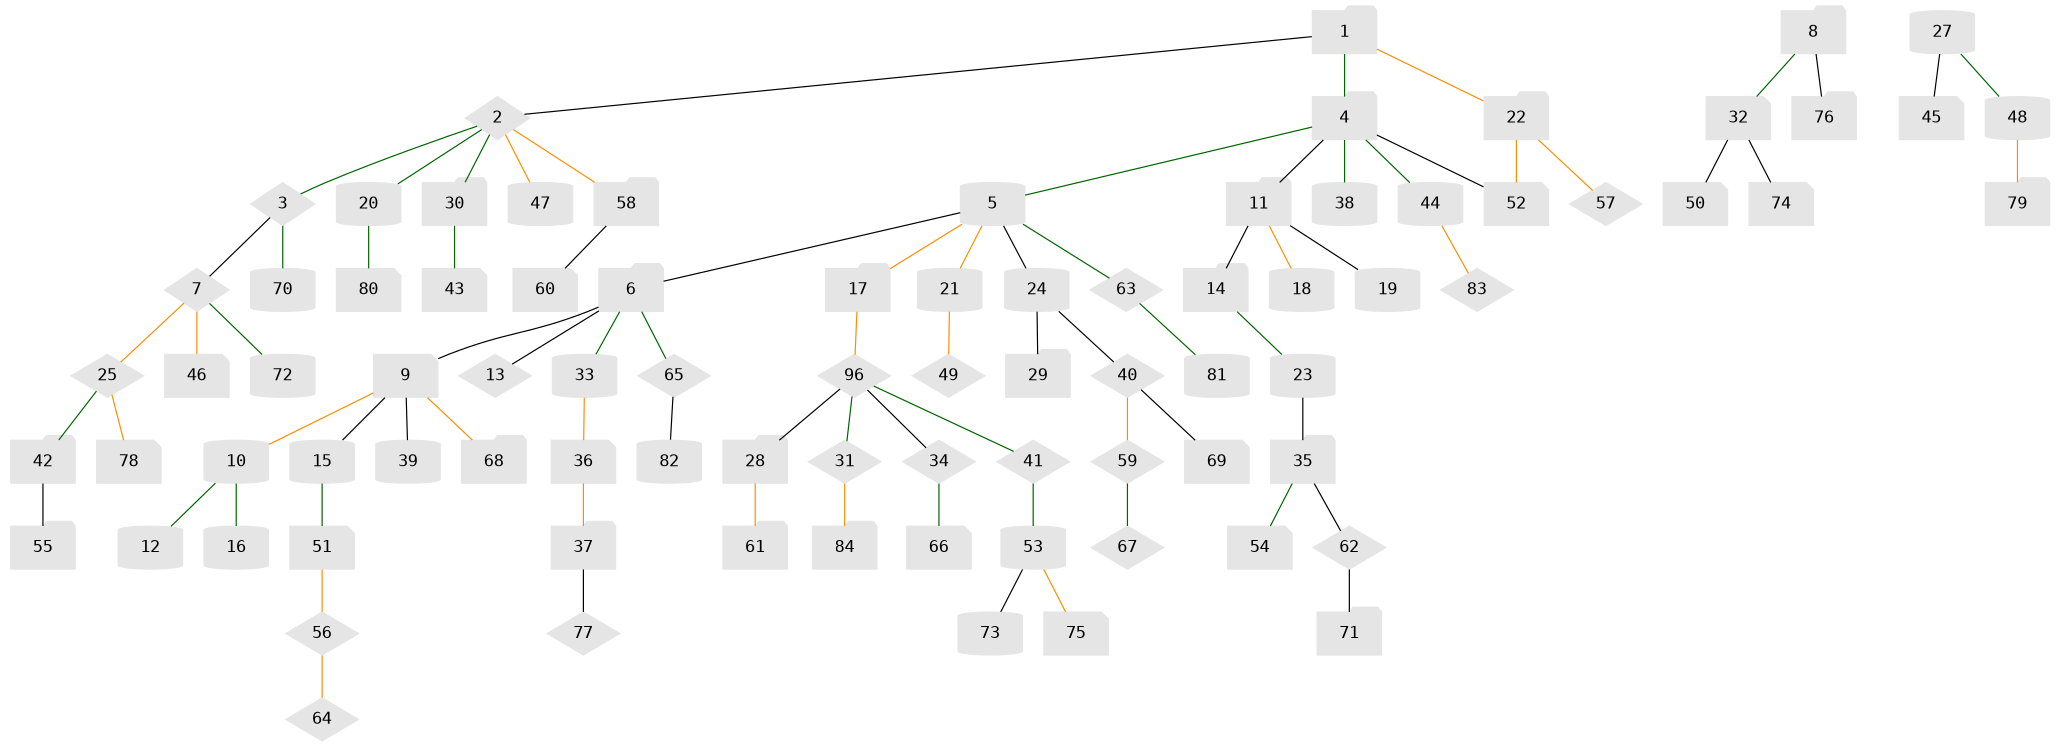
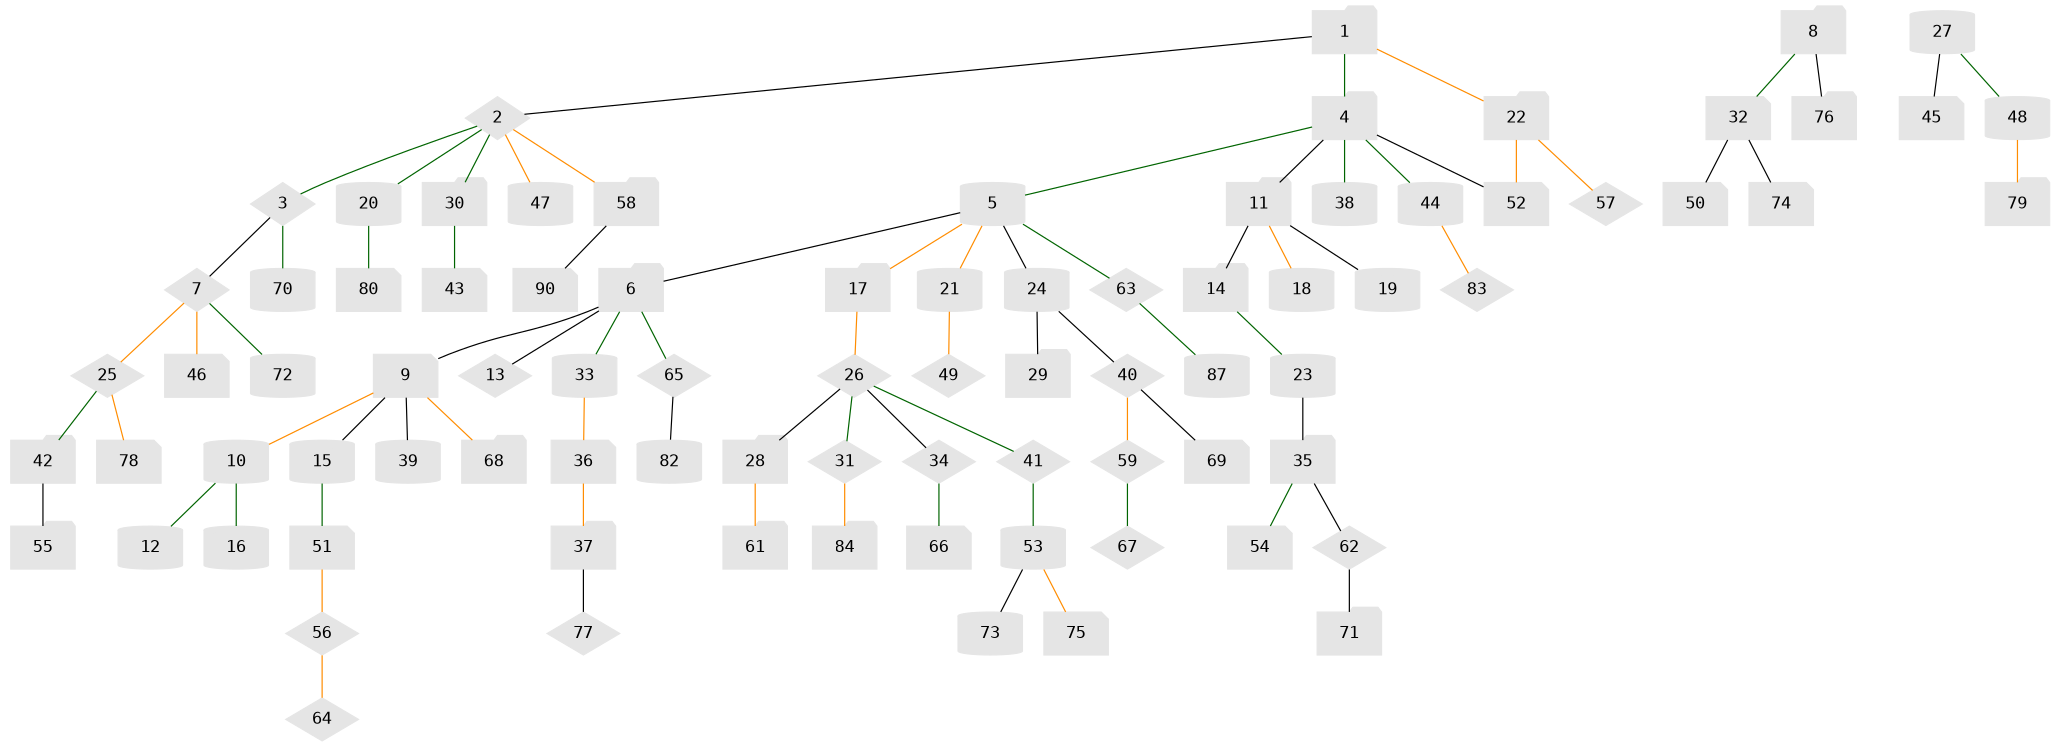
  graph {
    fontname="DejaVu Sans Mono"
    node [color=gray90 fontname="DejaVu Sans Mono" shape=cylinder style=filled]
    edge [color=black fontname="DejaVu Sans Mono"]
    1 [shape=folder]
    2 [shape=diamond]
    4 [shape=folder]
    22 [shape=folder]
    3 [shape=diamond]
    20
    30 [shape=folder]
    47
    58 [shape=folder]
    5
    11 [shape=folder]
    38
    44
    52 [shape=note]
    57 [shape=diamond]
    7 [shape=diamond]
    70
    80 [shape=note]
    43 [shape=note]
-   60 [shape=note]
+   60 [shape=note label=90]
    25 [shape=diamond]
    46 [shape=note]
    72
    6 [shape=folder]
    17 [shape=folder]
    21
    24
    63 [shape=diamond]
    14 [shape=folder]
    18
    19
    83 [shape=diamond]
    9 [shape=note]
    13 [shape=diamond]
    33
    65 [shape=diamond]
-   26 [shape=diamond label=96]
+   26 [shape=diamond]
    49 [shape=diamond]
    29 [shape=folder]
    40 [shape=diamond]
-   81
+   81 [label=87]
    8 [shape=folder]
    32 [shape=note]
    76 [shape=folder]
    10
    15
    39
    68 [shape=folder]
    36 [shape=note]
    82
    42 [shape=folder]
    78 [shape=note]
    50 [shape=note]
    74 [shape=note]
    12
    16
    51 [shape=note]
    23
    35 [shape=folder]
    56 [shape=diamond]
    28 [shape=folder]
    31 [shape=diamond]
    34 [shape=diamond]
    41 [shape=diamond]
    45 [shape=note]
    27
    48
    54 [shape=note]
    62 [shape=diamond]
    59 [shape=diamond]
    69 [shape=note]
    55 [shape=folder]
    61 [shape=folder]
    84 [shape=folder]
    66 [shape=note]
    53
    79 [shape=folder]
    37 [shape=folder]
    71 [shape=folder]
    77 [shape=diamond]
    67 [shape=diamond]
    73
    75 [shape=note]
    64 [shape=diamond]
    1 -- 2
    1 -- 4 [color=darkgreen]
    1 -- 22 [color=darkorange]
    2 -- 3 [color=darkgreen]
    2 -- 20 [color=darkgreen]
    2 -- 30 [color=darkgreen]
    2 -- 47 [color=darkorange]
    2 -- 58 [color=darkorange]
    4 -- 5 [color=darkgreen]
    4 -- 11
    4 -- 38 [color=darkgreen]
    4 -- 44 [color=darkgreen]
    4 -- 52
    22 -- 52 [color=darkorange]
    22 -- 57 [color=darkorange]
    3 -- 7
    3 -- 70 [color=darkgreen]
    20 -- 80 [color=darkgreen]
    30 -- 43 [color=darkgreen]
    58 -- 60
    5 -- 6
    5 -- 17 [color=darkorange]
    5 -- 21 [color=darkorange]
    5 -- 24
    5 -- 63 [color=darkgreen]
    11 -- 14
    11 -- 18 [color=darkorange]
    11 -- 19
    44 -- 83 [color=darkorange]
    7 -- 25 [color=darkorange]
    7 -- 46 [color=darkorange]
    7 -- 72 [color=darkgreen]
    25 -- 42 [color=darkgreen]
    25 -- 78 [color=darkorange]
    6 -- 9
    6 -- 13
    6 -- 33 [color=darkgreen]
    6 -- 65 [color=darkgreen]
    17 -- 26 [color=darkorange]
    21 -- 49 [color=darkorange]
    24 -- 29
    24 -- 40
    63 -- 81 [color=darkgreen]
    14 -- 23 [color=darkgreen]
    9 -- 10 [color=darkorange]
    9 -- 15
    9 -- 39
    9 -- 68 [color=darkorange]
    33 -- 36 [color=darkorange]
    65 -- 82
    26 -- 28
    26 -- 31 [color=darkgreen]
    26 -- 34
    26 -- 41 [color=darkgreen]
    40 -- 59 [color=darkorange]
    40 -- 69
    8 -- 32 [color=darkgreen]
    8 -- 76
    32 -- 50
    32 -- 74
    10 -- 12 [color=darkgreen]
    10 -- 16 [color=darkgreen]
    15 -- 51 [color=darkgreen]
    36 -- 37 [color=darkorange]
    42 -- 55
    51 -- 56 [color=darkorange]
    23 -- 35
    35 -- 54 [color=darkgreen]
    35 -- 62
    56 -- 64 [color=darkorange]
    28 -- 61 [color=darkorange]
    31 -- 84 [color=darkorange]
    34 -- 66 [color=darkgreen]
    41 -- 53 [color=darkgreen]
    27 -- 45
    27 -- 48 [color=darkgreen]
    48 -- 79 [color=darkorange]
    62 -- 71
    59 -- 67 [color=darkgreen]
    53 -- 73
    53 -- 75 [color=darkorange]
    37 -- 77
  }
